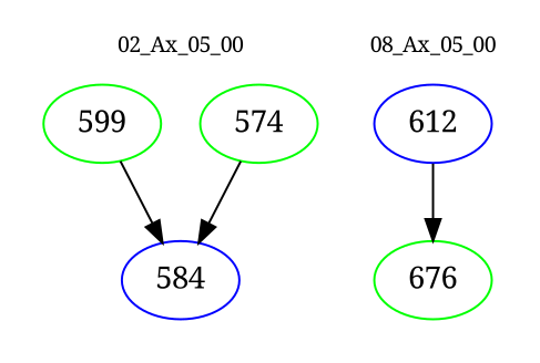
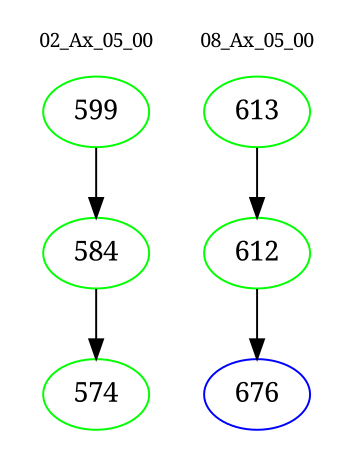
  digraph {
    fontname="Noto Serif"
    node [color=green fontname="Noto Serif"]
    edge [color=black fontname="Noto Serif"]
    n1 [label=574]
-   n2 [color=blue label=584]
+   n2 [label=584]
    n3 [label=599]
-   n5 [color=blue label=612]
-   n6 [label=676]
+   n4 [label=613]
+   n5 [label=612]
+   n6 [color=blue label=676]
    subgraph cluster_1 {
      color=white
      fontsize=10
      label="02_Ax_05_00"
      n1
      n2
      n3
    }
    subgraph cluster_2 {
      color=white
      fontsize=10
      label="08_Ax_05_00"
+     n4
      n5
      n6
    }
-   n1 -> n2
+   n2 -> n1
    n3 -> n2
+   n4 -> n5
    n5 -> n6
  }
